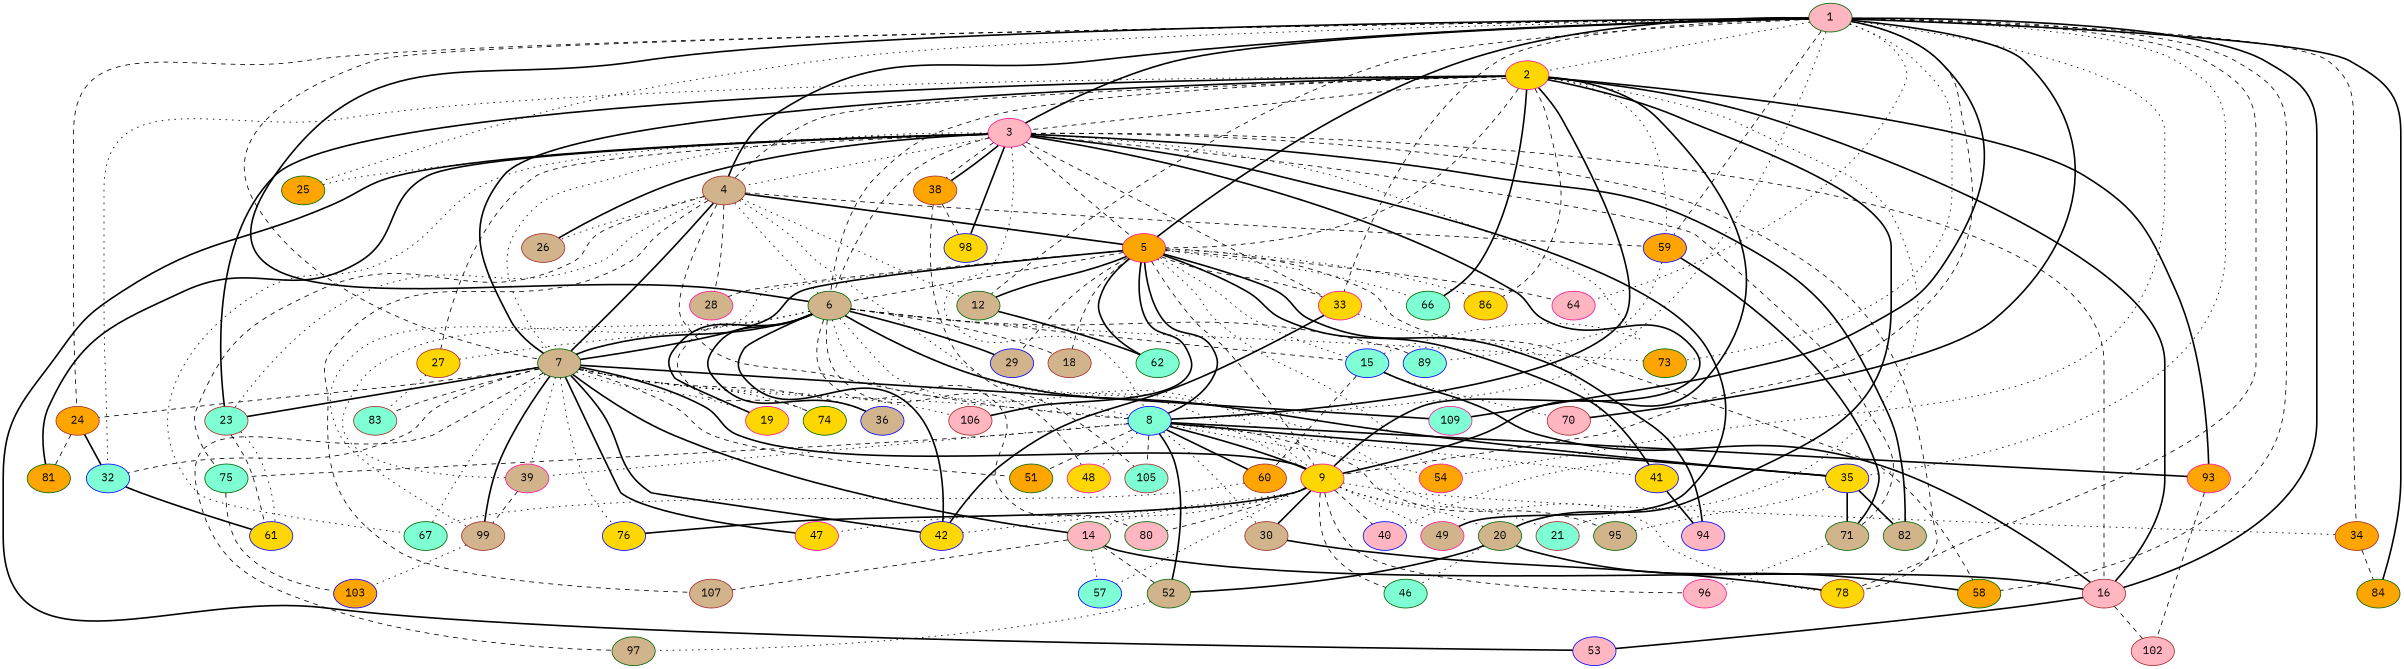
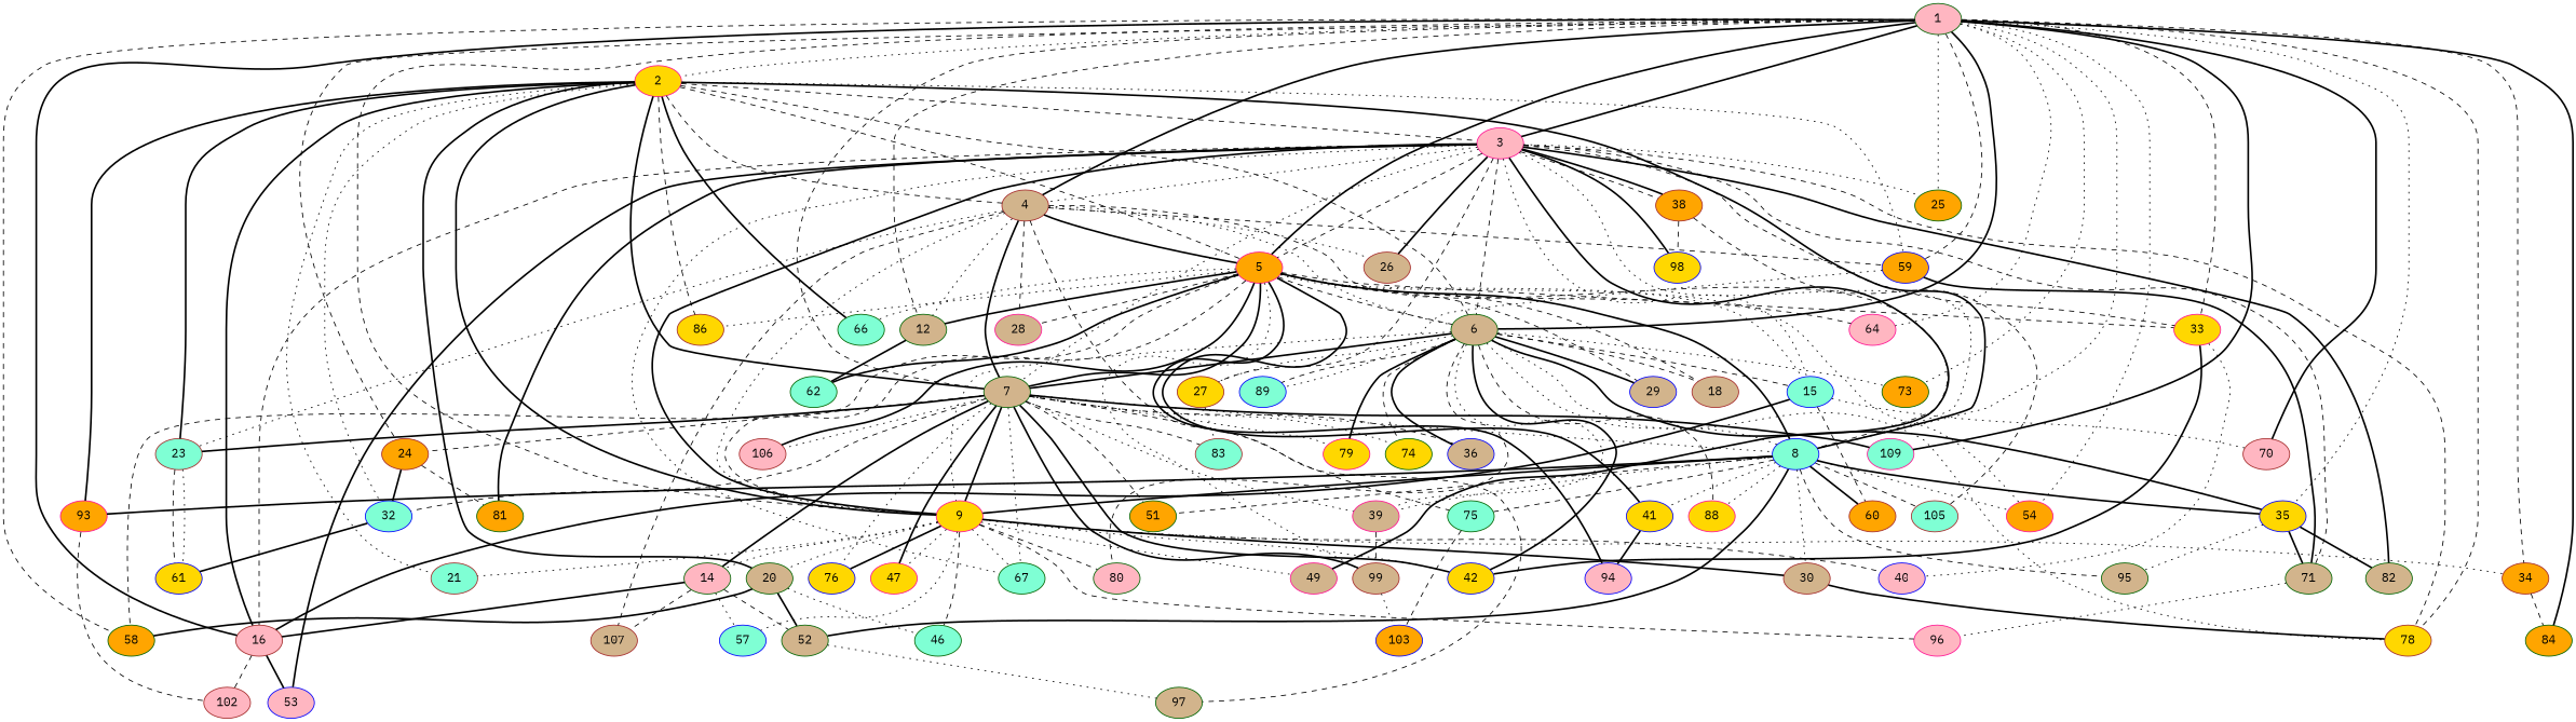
  graph {
    fontname="IBM Plex Mono"
    node [color=darkgreen fillcolor=tan fontname="IBM Plex Mono" style=filled]
    edge [fontname="IBM Plex Mono" style=bold]
    1 [fillcolor=lightpink super="+13"]
    2 [color=deeppink fillcolor=gold super="+43"]
    3 [color=deeppink fillcolor=lightpink super="+77"]
    4 [color=brown super="+55"]
    5 [color=deeppink fillcolor=orange super="+11"]
    6 [super="+90"]
    7 [super="+10"]
    8 [color=blue fillcolor=aquamarine super="+17"]
    9 [color=deeppink fillcolor=gold super="+68"]
    12 [super="+104"]
    16 [color=brown fillcolor=lightpink super="+22"]
    24 [color=brown fillcolor=orange super="+37"]
    25 [fillcolor=orange]
    33 [color=deeppink fillcolor=gold super="+56"]
    34 [color=brown fillcolor=orange]
    35 [color=blue fillcolor=gold super="+110"]
    54 [color=deeppink fillcolor=orange super="+63"]
    58 [fillcolor=orange super="+101"]
    59 [color=blue fillcolor=orange super="+108"]
    64 [color=deeppink fillcolor=lightpink]
    70 [color=brown fillcolor=lightpink]
    73 [fillcolor=orange]
    78 [color=brown fillcolor=gold super="+85"]
    84 [fillcolor=orange]
    109 [color=deeppink fillcolor=aquamarine]
    20
    21 [color=brown fillcolor=aquamarine]
    23 [color=brown fillcolor=aquamarine super="+31"]
    32 [color=blue fillcolor=aquamarine super="+50"]
    66 [fillcolor=aquamarine]
    86 [color=brown fillcolor=gold]
    93 [color=deeppink fillcolor=orange]
    15 [color=blue fillcolor=aquamarine super="+44"]
    26 [color=brown]
    27 [color=brown fillcolor=gold]
    38 [color=brown fillcolor=orange]
    49 [color=deeppink super="+91"]
    53 [color=blue fillcolor=lightpink]
    67 [fillcolor=aquamarine]
    71 [super="+72"]
    81 [fillcolor=orange]
    82
    98 [color=blue fillcolor=gold]
    28 [color=deeppink]
    75 [fillcolor=aquamarine]
    107 [color=brown]
    18 [color=brown]
    29 [color=blue]
    41 [color=blue fillcolor=gold]
    62 [fillcolor=aquamarine]
    94 [color=blue fillcolor=lightpink]
    99 [color=brown super="+100"]
    106 [color=brown fillcolor=lightpink]
-   19 [color=deeppink fillcolor=gold]
+   19 [color=deeppink fillcolor=gold label=79]
    36 [color=blue]
    39 [color=deeppink super="+69"]
-   48 [color=deeppink fillcolor=gold]
+   48 [color=deeppink fillcolor=gold label=88]
    74 [fillcolor=gold]
    80 [fillcolor=lightpink]
    89 [color=blue fillcolor=aquamarine]
    42 [color=blue fillcolor=gold super="+65"]
    14 [fillcolor=lightpink super="+45"]
    47 [color=deeppink fillcolor=gold]
    51 [fillcolor=orange]
    76 [color=blue fillcolor=gold]
    83 [color=brown fillcolor=aquamarine]
    97
    30 [color=brown super="+87"]
    52 [super="+88"]
    60 [color=brown fillcolor=orange super="+92"]
    95
    105 [color=brown fillcolor=aquamarine]
    57 [color=blue fillcolor=aquamarine]
    40 [color=blue fillcolor=lightpink]
    46 [fillcolor=aquamarine]
    96 [color=deeppink fillcolor=lightpink]
    102 [color=brown fillcolor=lightpink]
    61 [color=blue fillcolor=gold super="+79"]
    103 [color=blue fillcolor=orange]
    1 -- 2 [style=dotted]
    1 -- 3
    1 -- 4
    1 -- 5
    1 -- 6
    1 -- 7 [style=dashed weight=3]
    1 -- 8 [style=dotted]
    1 -- 9 [style=dashed]
    1 -- 12 [style=dashed]
    1 -- 16
    1 -- 24 [style=dashed weight=2]
    1 -- 25 [style=dotted]
    1 -- 33 [style=dashed]
    1 -- 34 [style=dashed]
    1 -- 35 [style=dotted]
    1 -- 54 [style=dotted]
    1 -- 58 [style=dashed]
    1 -- 59 [style=dashed]
    1 -- 64 [style=dotted]
    1 -- 70
    1 -- 73 [style=dotted]
    1 -- 78 [style=dashed]
    1 -- 84
    1 -- 109
    2 -- 3 [style=dashed weight=2]
    2 -- 4 [style=dashed]
    2 -- 5 [style=dashed]
    2 -- 6 [style=dashed weight=2]
    2 -- 7 [weight=2]
    2 -- 8
    2 -- 9
    2 -- 16
    2 -- 59 [style=dotted]
    2 -- 20
    2 -- 21 [style=dotted]
    2 -- 23
    2 -- 32 [style=dotted]
    2 -- 66
    2 -- 86 [style=dashed]
    2 -- 93
    3 -- 4 [style=dotted]
    3 -- 5 [style=dashed]
    3 -- 6 [style=dashed]
    3 -- 7 [style=dotted weight=2]
    3 -- 8 [style=dotted]
    3 -- 9
    3 -- 16 [style=dashed]
    3 -- 25 [style=dotted]
    3 -- 33 [style=dashed]
    3 -- 78 [style=dashed]
    3 -- 15 [style=dotted]
    3 -- 26
    3 -- 27 [style=dashed]
    3 -- 38 [style=dashed]
    3 -- 38
    3 -- 49 [weight=2]
    3 -- 53
    3 -- 67 [style=dotted]
    3 -- 71 [style=dashed]
    3 -- 81
    3 -- 82
    3 -- 98
    4 -- 5 [weight=2]
    4 -- 6 [style=dotted]
    4 -- 7 [weight=2]
    4 -- 8 [style=dashed weight=2]
    4 -- 9 [style=dotted]
    4 -- 12 [style=dotted]
    4 -- 59 [style=dashed]
    4 -- 23 [style=dotted]
    4 -- 26 [style=dotted]
    4 -- 28 [style=dashed]
    4 -- 75 [style=dashed]
    4 -- 107 [style=dashed]
    5 -- 6 [style=dashed]
    5 -- 7 [weight=2]
    5 -- 8 [weight=2]
    5 -- 9 [style=dashed]
    5 -- 12
    5 -- 33 [style=dashed]
    5 -- 54 [style=dotted]
    5 -- 58 [style=dashed]
    5 -- 64 [style=dashed]
    5 -- 66 [style=dotted]
    5 -- 86 [style=dotted]
    5 -- 15 [style=dotted]
    5 -- 28 [style=dashed]
    5 -- 18 [style=dashed]
    5 -- 29 [style=dashed]
    5 -- 41
    5 -- 62
    5 -- 94
    5 -- 99 [style=dotted]
    5 -- 106
    6 -- 7 [weight=2]
    6 -- 8 [style=dotted]
    6 -- 9 [style=dotted]
    6 -- 35
    6 -- 73 [style=dotted]
    6 -- 78 [style=dotted]
    6 -- 15 [style=dashed]
    6 -- 27 [style=dotted]
    6 -- 18 [style=dashed]
    6 -- 29
    6 -- 19
    6 -- 36
    6 -- 39 [style=dotted]
    6 -- 48 [style=dashed]
    6 -- 74 [style=dashed]
    6 -- 80 [style=dashed]
    6 -- 89 [style=dashed]
    6 -- 42
    7 -- 8 [style=dotted weight=2]
    7 -- 9 [weight=2]
    7 -- 24 [style=dashed]
    7 -- 109
    7 -- 23
    7 -- 32 [style=dashed]
    7 -- 67 [style=dotted]
    7 -- 99
    7 -- 106 [style=dotted]
    7 -- 19 [style=dotted]
    7 -- 36 [style=dashed]
    7 -- 39 [style=dotted]
    7 -- 74 [style=dotted]
    7 -- 42
    7 -- 14
    7 -- 47
    7 -- 51 [style=dashed]
    7 -- 76 [style=dotted]
    7 -- 83 [style=dashed]
    7 -- 97 [style=dashed]
    8 -- 9
    8 -- 35
    8 -- 54 [style=dotted]
    8 -- 93
    8 -- 75 [style=dashed]
    8 -- 41 [style=dotted]
    8 -- 39 [style=dotted]
    8 -- 48 [style=dotted]
    8 -- 51 [style=dashed]
    8 -- 30 [style=dotted]
    8 -- 52
    8 -- 60
    8 -- 95 [style=dashed]
    8 -- 105 [style=dashed]
    9 -- 34 [style=dotted]
    9 -- 20 [style=dotted]
    9 -- 21 [style=dotted]
    9 -- 49 [style=dotted]
    9 -- 80 [style=dashed]
    9 -- 42 [style=dotted]
    9 -- 14 [style=dotted]
    9 -- 47 [style=dotted]
    9 -- 76
    9 -- 30
    9 -- 57 [style=dotted]
    9 -- 40 [style=dashed]
    9 -- 46 [style=dashed]
    9 -- 96 [style=dashed]
    12 -- 62
    16 -- 53
    16 -- 102 [style=dashed]
    24 -- 32
    24 -- 81 [style=dashed]
    33 -- 42
    33 -- 40 [style=dotted]
    34 -- 84 [style=dashed]
    35 -- 71
    35 -- 82
    35 -- 95 [style=dotted]
    59 -- 71
    59 -- 89 [style=dotted]
    20 -- 58
    20 -- 52
    20 -- 46 [style=dotted]
    23 -- 61 [style=dashed]
    23 -- 61 [style=dotted]
    32 -- 61
    93 -- 102 [style=dashed]
    15 -- 16
    15 -- 70 [style=dotted]
    15 -- 60 [style=dashed]
    27 -- 83 [style=dotted]
    38 -- 98 [style=dashed]
    38 -- 105 [style=dashed]
    71 -- 96 [style=dotted]
    75 -- 103 [style=dashed]
    41 -- 94
    99 -- 103 [style=dotted]
    39 -- 99 [style=dashed]
    14 -- 16
    14 -- 107 [style=dashed]
    14 -- 52 [style=dashed]
    14 -- 57 [style=dotted]
    30 -- 78
    52 -- 97 [style=dotted]
-   60 -- 67 [style=dotted]
+   9 -- 67 [style=dotted]
  }
